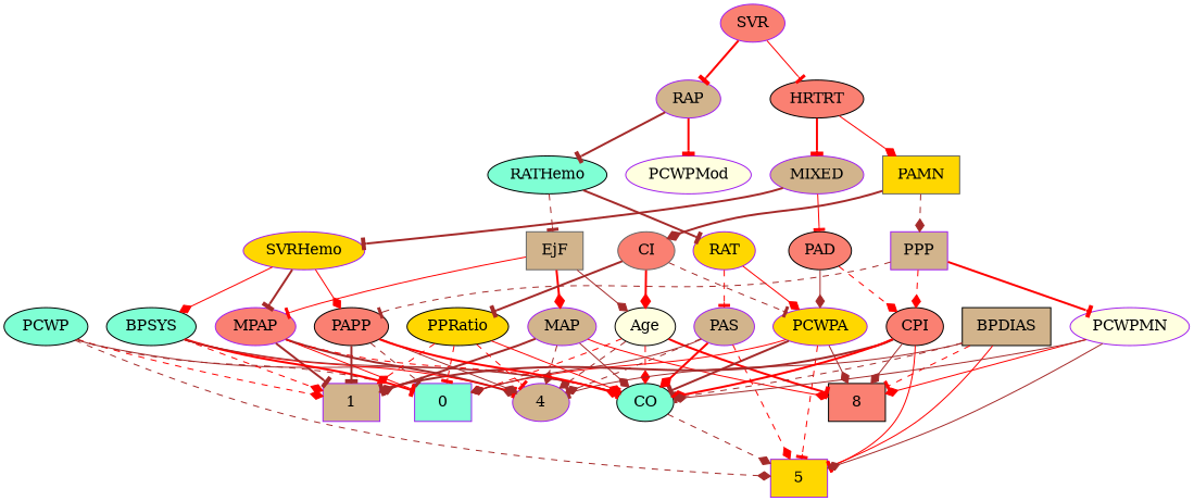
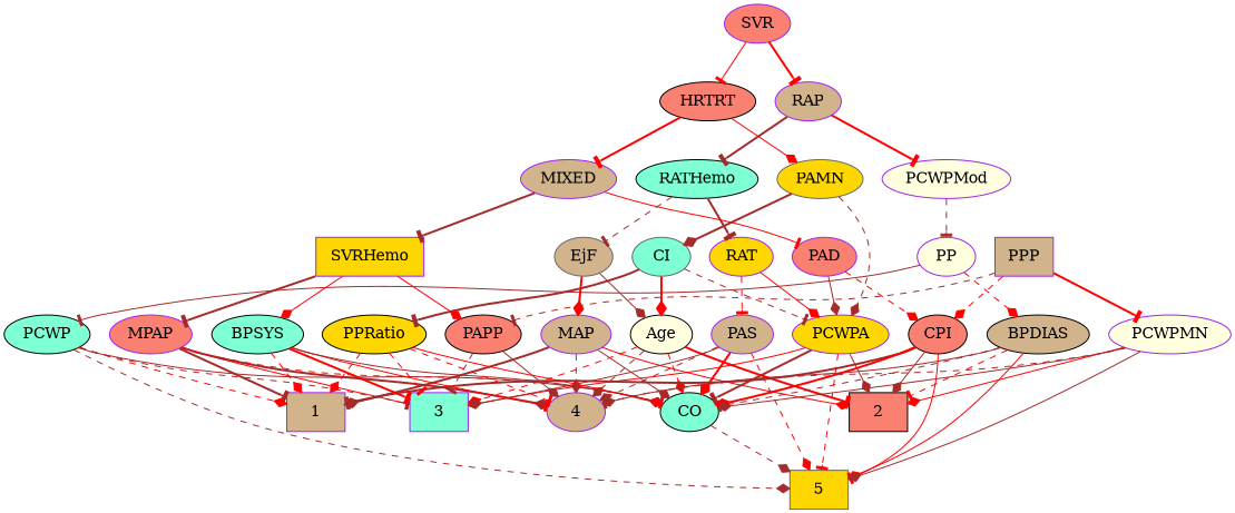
  strict digraph {
    node [color=purple fillcolor=tan style=filled]
    edge [arrowhead=diamond color=red style=dashed]
    1 [height=0.5 shape=box width=0.75]
-   2 [color=black fillcolor=salmon height=0.5 shape=box width=0.75 label=8]
-   3 [fillcolor=aquamarine height=0.5 shape=box width=0.75 label=0]
+   2 [color=black fillcolor=salmon height=0.5 shape=box width=0.75]
+   3 [fillcolor=aquamarine height=0.5 shape=box width=0.75]
    4 [height=0.5 shape=ellipse width=0.75]
-   5 [fillcolor=gold height=0.5 shape=box width=0.75]
+   5 [color=gray40 fillcolor=gold height=0.5 shape=box width=0.75]
    Age [color=black fillcolor=lightyellow height=0.5 width=0.75]
    CO [color=black fillcolor=aquamarine height=0.5 width=0.75]
-   EjF [color=gray40 height=0.5 width=0.75 shape=box]
+   EjF [color=gray40 height=0.5 width=0.75]
    MPAP [fillcolor=salmon height=0.5 width=0.97491]
    MAP [height=0.5 width=0.84854]
    RAP [height=0.5 width=0.77632]
    RATHemo [color=black fillcolor=aquamarine height=0.5 width=1.3721]
    PCWPMod [fillcolor=lightyellow height=0.5 width=1.4443]
    RAT [fillcolor=gold height=0.5 width=0.75827]
+   PP [fillcolor=lightyellow height=0.5 width=0.75]
    PCWPA [fillcolor=gold height=0.5 width=1.1555]
    PAS [height=0.5 width=0.75]
-   BPDIAS [color=black height=0.5 width=1.1735 shape=box]
+   BPDIAS [color=black height=0.5 width=1.1735]
    PCWP [color=black fillcolor=aquamarine height=0.5 width=0.97491]
    MIXED [height=0.5 width=1.1193]
-   PAD [color=black fillcolor=salmon height=0.5 width=0.79437]
-   SVRHemo [fillcolor=gold height=0.5 width=1.3902]
+   PAD [fillcolor=salmon height=0.5 width=0.79437]
+   SVRHemo [fillcolor=gold height=0.5 width=1.3902 shape=box]
    CPI [color=black fillcolor=salmon height=0.5 width=0.75]
    BPSYS [color=black fillcolor=aquamarine height=0.5 width=1.0471]
    PAPP [color=black fillcolor=salmon height=0.5 width=0.88464]
-   PAMN [color=gray40 fillcolor=gold height=0.5 width=1.011 shape=box]
+   PAMN [color=gray40 fillcolor=gold height=0.5 width=1.011]
    PPP [height=0.5 shape=box width=0.75]
-   CI [color=gray40 fillcolor=salmon height=0.5 width=0.75]
+   CI [color=gray40 fillcolor=aquamarine height=0.5 width=0.75]
    PCWPMN [fillcolor=lightyellow height=0.5 width=1.3902]
    PPRatio [color=black fillcolor=gold height=0.5 width=1.1013]
    SVR [fillcolor=salmon height=0.5 width=0.77632]
    HRTRT [color=black fillcolor=salmon height=0.5 width=1.1013]
    Age -> 2 [arrowhead=tee style=bold]
    Age -> 3
    Age -> 4 [color=brown]
    Age -> CO
    CO -> 5 [color=brown]
    EjF -> Age [color=brown style=solid]
-   EjF -> MPAP [arrowhead=tee style=solid]
    EjF -> MAP [style=bold]
    MPAP -> 1 [arrowhead=tee color=brown style=bold]
    MPAP -> 3 [arrowhead=tee style=solid]
    MPAP -> 4 [color=brown style=bold]
    MPAP -> CO [arrowhead=tee]
    MAP -> 1 [color=brown style=bold]
    MAP -> 2 [style=solid]
    MAP -> 4 [color=brown]
    MAP -> CO [color=brown style=solid]
    RAP -> RATHemo [arrowhead=tee color=brown style=bold]
    RAP -> PCWPMod [arrowhead=tee style=bold]
    RATHemo -> EjF [arrowhead=tee color=brown]
    RATHemo -> RAT [arrowhead=tee color=brown style=bold]
+   PCWPMod -> PP [arrowhead=tee color=brown]
    RAT -> PCWPA [style=solid]
    RAT -> PAS [arrowhead=tee]
+   PP -> BPDIAS
+   PP -> PCWP [arrowhead=tee color=brown style=solid]
    PCWPA -> 2 [color=brown style=solid]
    PCWPA -> 3 [style=solid]
    PCWPA -> 5 [arrowhead=tee]
    PCWPA -> CO [arrowhead=tee color=brown style=bold]
    PAS -> 3 [color=brown style=solid]
    PAS -> 4 [color=brown]
    PAS -> 5
    PAS -> CO [style=bold]
    BPDIAS -> 2 [arrowhead=tee]
-   BPDIAS -> 4 [arrowhead=tee color=brown style=solid]
-   BPDIAS -> 5 [arrowhead=tee style=solid]
+   BPDIAS -> 4 [color=brown style=solid]
+   BPDIAS -> 5 [style=solid]
    BPDIAS -> CO [arrowhead=tee color=brown]
    PCWP -> 1
    PCWP -> 3 [arrowhead=tee color=brown]
    PCWP -> 5 [color=brown]
    PCWP -> CO [color=brown style=solid]
    MIXED -> PAD [arrowhead=tee style=solid]
    MIXED -> SVRHemo [arrowhead=tee color=brown style=bold]
    PAD -> PCWPA [color=brown style=solid]
    PAD -> CPI
    SVRHemo -> MPAP [arrowhead=tee color=brown style=bold]
    SVRHemo -> BPSYS [style=solid]
    SVRHemo -> PAPP [style=solid]
    CPI -> 1 [arrowhead=tee color=brown style=bold]
    CPI -> 2 [color=brown style=solid]
    CPI -> 5 [arrowhead=tee style=solid]
    CPI -> CO [style=bold]
    BPSYS -> 1
    BPSYS -> 3 [arrowhead=tee style=bold]
    BPSYS -> 4 [arrowhead=tee style=solid]
    BPSYS -> CO [color=brown style=solid]
-   PAPP -> 1 [arrowhead=tee color=brown style=bold]
    PAPP -> 3 [arrowhead=tee color=brown]
    PAPP -> 4 [color=brown style=solid]
-   PAPP -> CO [style=bold]
-   PAMN -> PPP [color=brown]
+   PAMN -> PCWPA [color=brown]
    PAMN -> CI [color=brown style=bold]
    PPP -> CPI
    PPP -> PAPP [arrowhead=tee color=brown]
    PPP -> PCWPMN [arrowhead=tee style=bold]
    CI -> Age [style=bold]
    CI -> PCWPA [arrowhead=tee color=brown]
    CI -> PPRatio [arrowhead=tee color=brown style=bold]
    PCWPMN -> 2 [style=solid]
+   PCWPMN -> 4 [arrowhead=tee color=brown]
    PCWPMN -> 5 [color=brown style=solid]
    PCWPMN -> CO [color=brown style=solid]
    PPRatio -> 1
    PPRatio -> 3 [arrowhead=tee]
    PPRatio -> 4 [arrowhead=tee]
    PPRatio -> CO [style=solid]
    SVR -> RAP [arrowhead=tee style=bold]
    SVR -> HRTRT [arrowhead=tee style=solid]
    HRTRT -> MIXED [arrowhead=tee style=bold]
    HRTRT -> PAMN [style=solid]
  }
